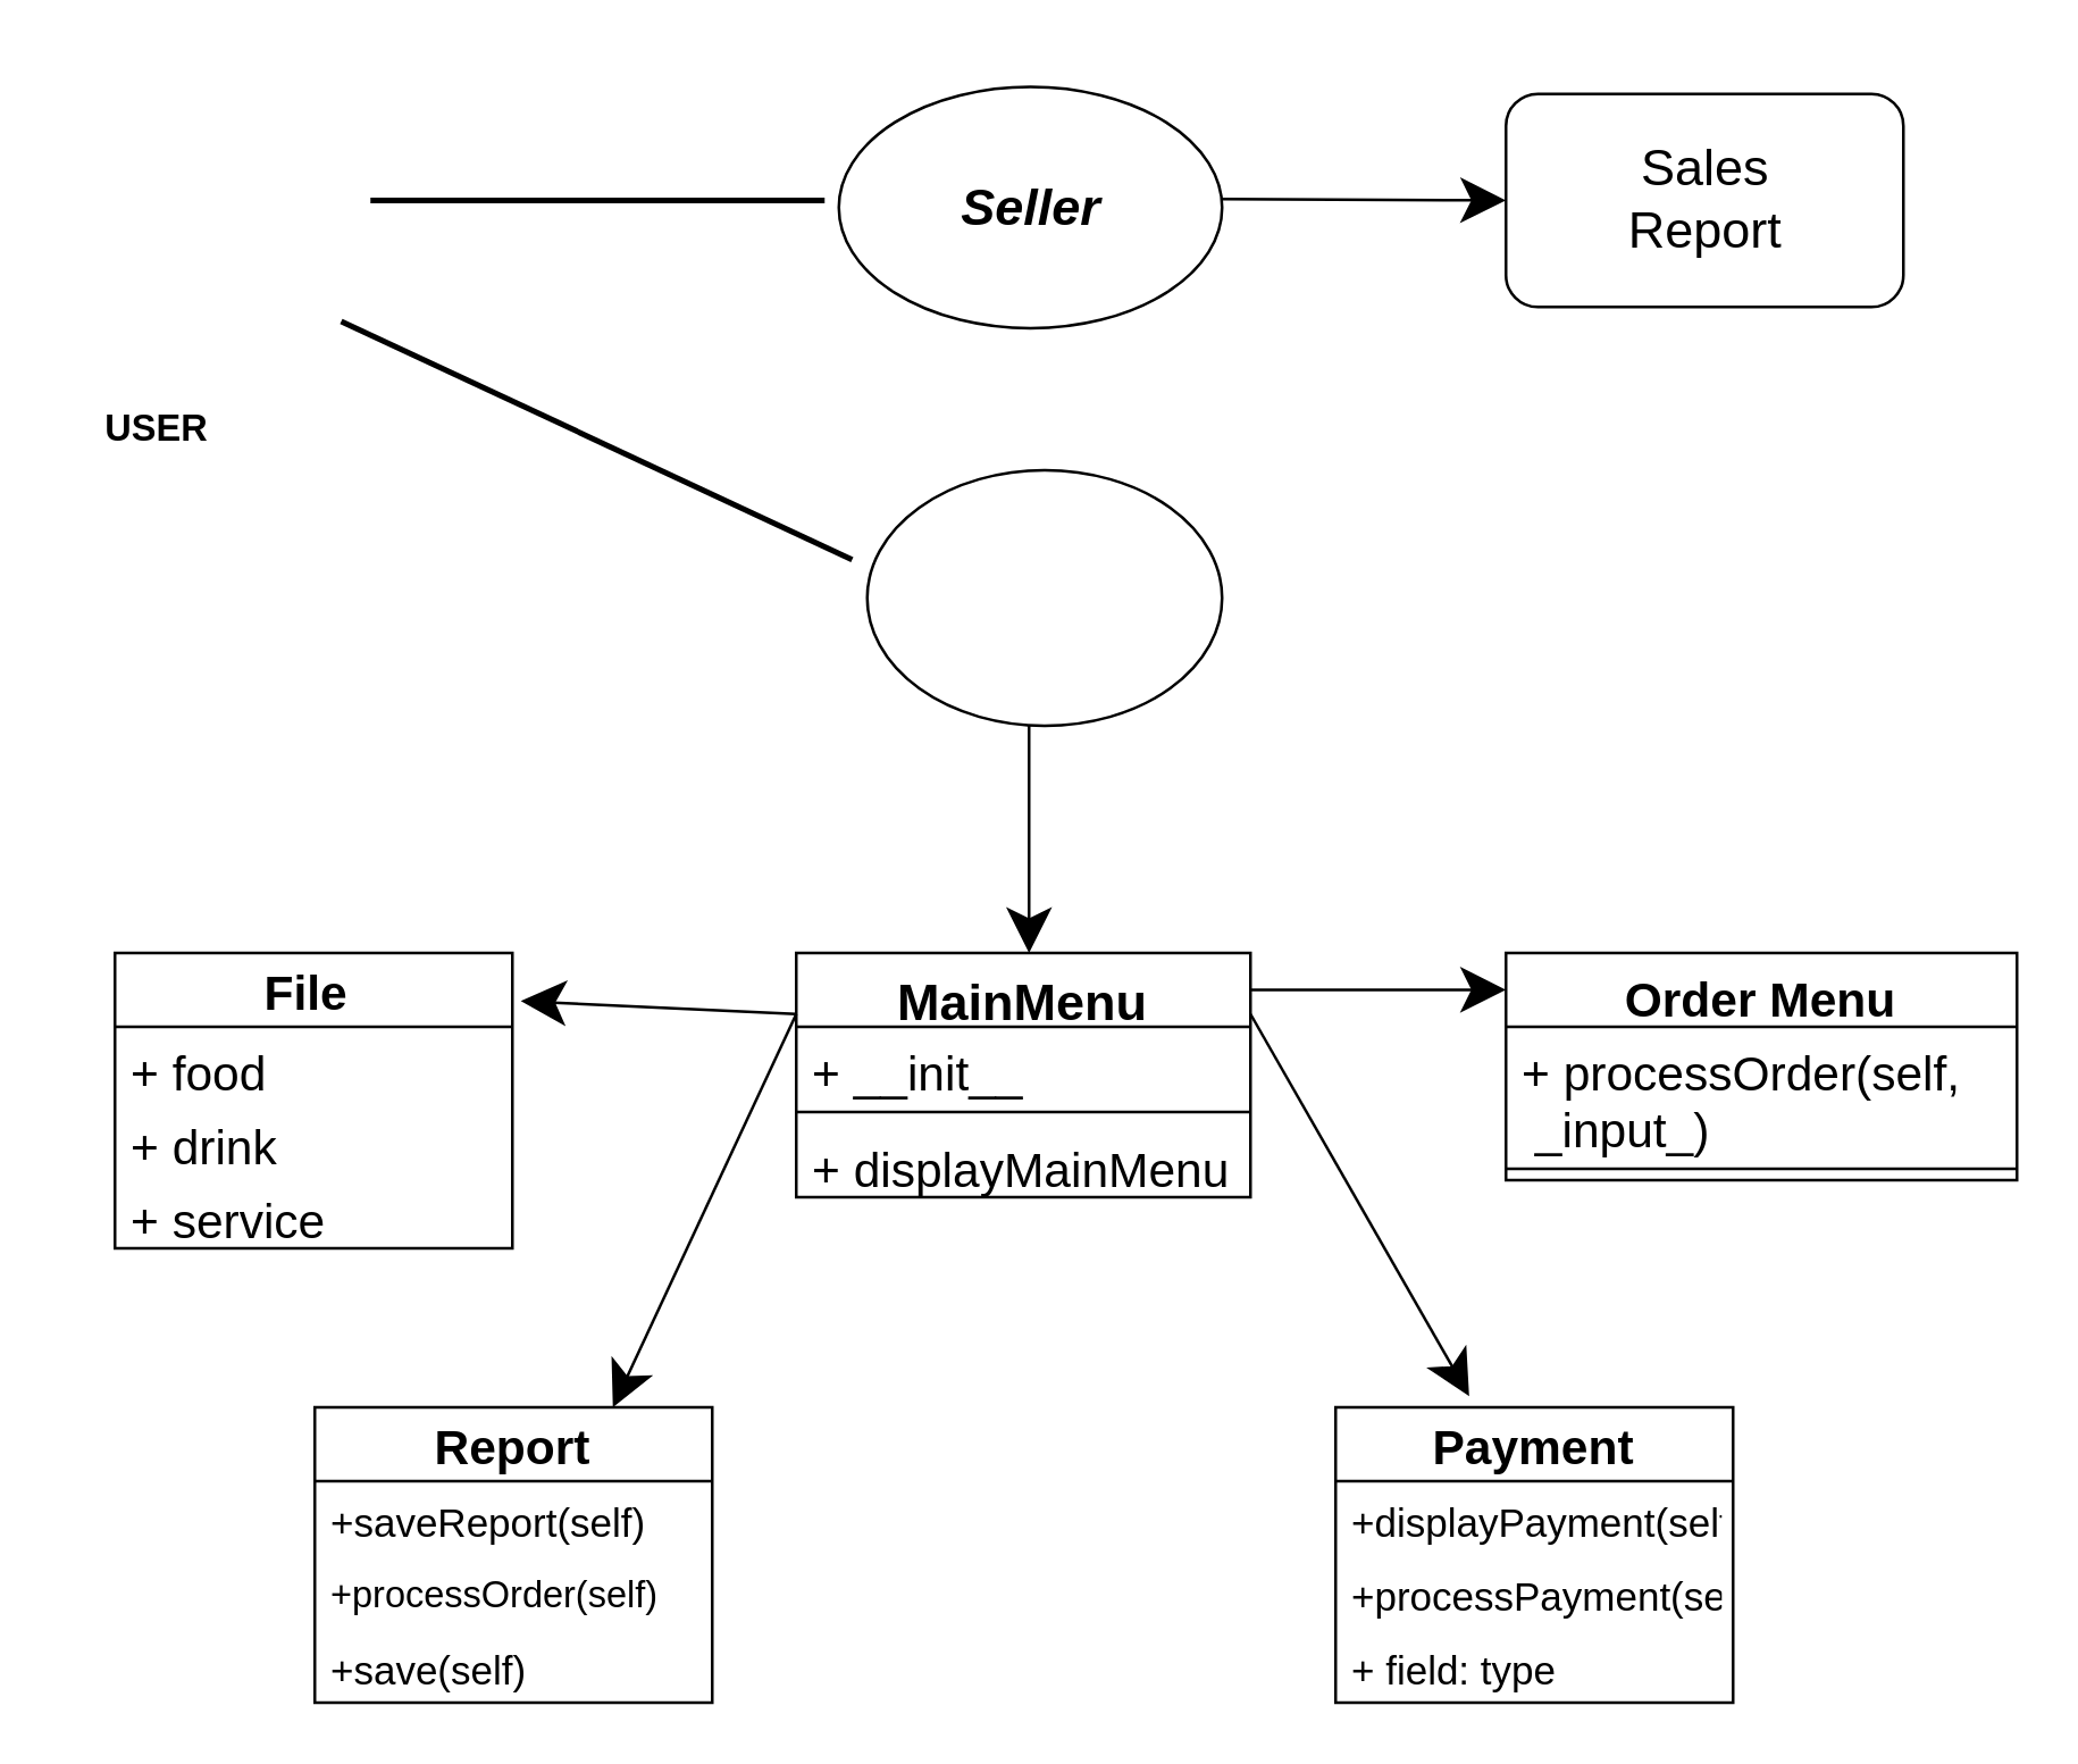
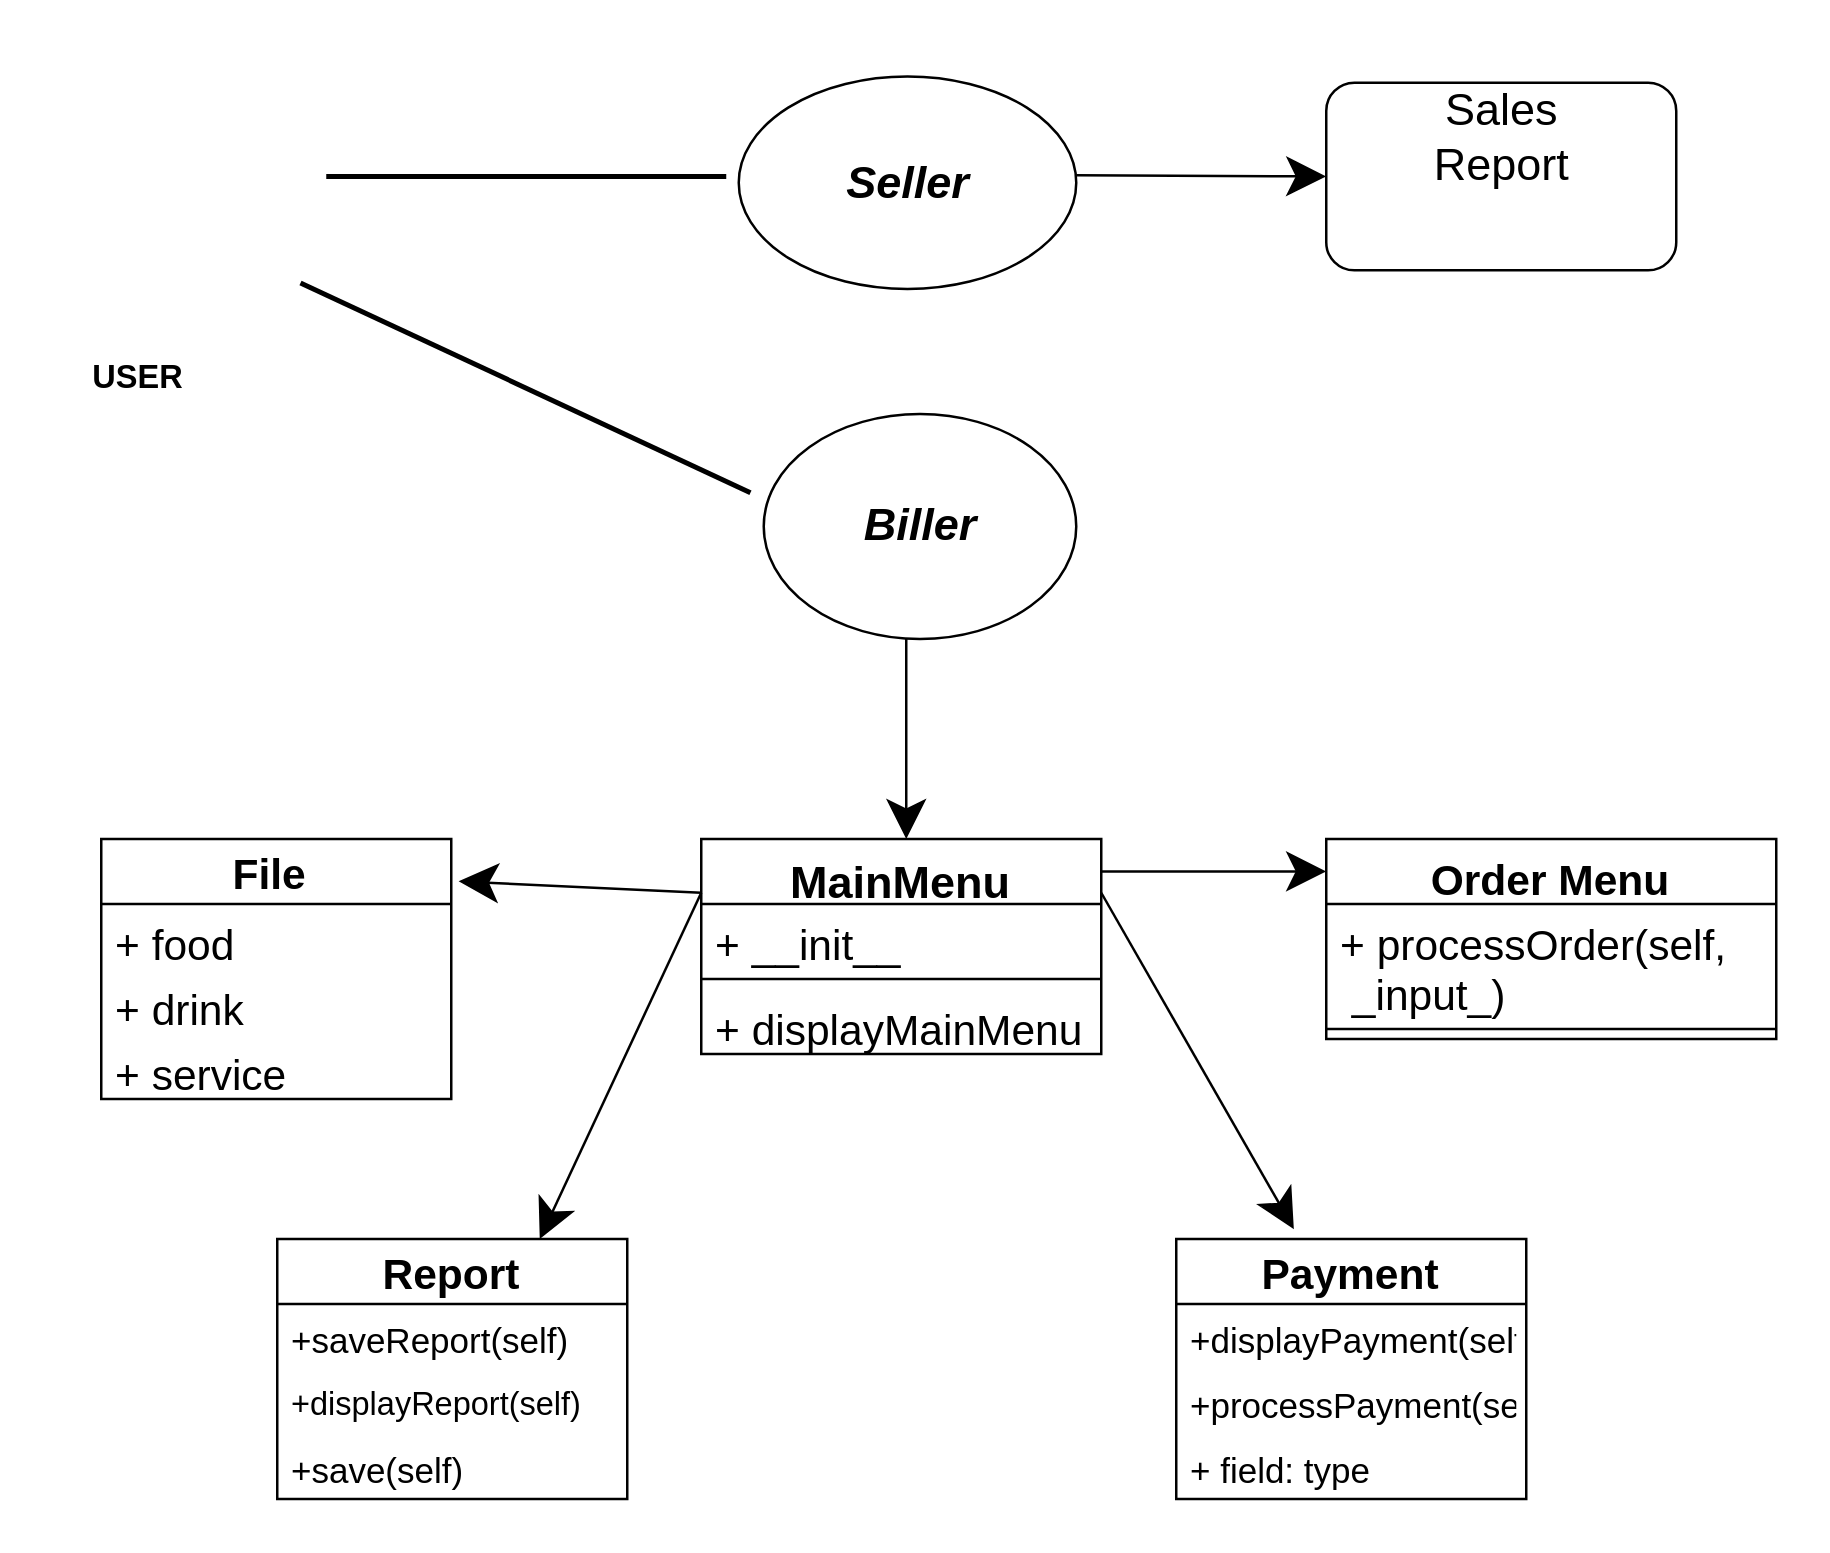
  <mxCell id="0" />
  <mxCell id="1" parent="0" />
  <mxCell id="2" value="" style="shape=image;html=1;verticalAlign=top;verticalLabelPosition=bottom;labelBackgroundColor=#ffffff;imageAspect=0;aspect=fixed;image=https://cdn1.iconfinder.com/data/icons/user-pictures/100/male3-128.png" vertex="1" parent="1"><mxGeometry x="20" y="20" width="100" height="100" as="geometry" /></mxCell>
  <mxCell id="3" value="" style="line;strokeWidth=2;html=1;" vertex="1" parent="1"><mxGeometry x="130" y="65" width="160" height="10" as="geometry" /></mxCell>
  <mxCell id="4" value="&lt;b&gt;&lt;font style=&quot;font-size: 13px;&quot;&gt;USER&lt;/font&gt;&lt;/b&gt;" style="text;html=1;strokeColor=none;fillColor=none;align=center;verticalAlign=middle;whiteSpace=wrap;rounded=0;" vertex="1" parent="1"><mxGeometry x="25" y="135" width="60" height="30" as="geometry" /></mxCell>
  <mxCell id="5" value="" style="ellipse;whiteSpace=wrap;html=1;fontSize=13;" vertex="1" parent="1"><mxGeometry x="295" y="30" width="135" height="85" as="geometry" /></mxCell>
  <mxCell id="6" value="&lt;font style=&quot;font-size: 18px;&quot;&gt;&lt;b&gt;&lt;i&gt;Seller&lt;/i&gt;&lt;/b&gt;&lt;/font&gt;" style="text;html=1;strokeColor=none;fillColor=none;align=center;verticalAlign=middle;whiteSpace=wrap;rounded=0;fontSize=13;" vertex="1" parent="1"><mxGeometry x="332.5" y="57.5" width="60" height="30" as="geometry" /></mxCell>
  <mxCell id="7" value="" style="ellipse;whiteSpace=wrap;html=1;fontSize=18;" vertex="1" parent="1"><mxGeometry x="305" y="165" width="125" height="90" as="geometry" /></mxCell>
  <mxCell id="8" value="" style="line;strokeWidth=2;html=1;fontSize=18;rotation=25;" vertex="1" parent="1"><mxGeometry x="110.4" y="149.52" width="198.59" height="10" as="geometry" /></mxCell>
+ <mxCell id="9" value="&lt;b&gt;&lt;i&gt;Biller&lt;/i&gt;&lt;/b&gt;" style="text;html=1;strokeColor=none;fillColor=none;align=center;verticalAlign=middle;whiteSpace=wrap;rounded=0;fontSize=18;" vertex="1" parent="1"><mxGeometry x="337.5" y="195" width="60" height="30" as="geometry" /></mxCell>
  <mxCell id="10" value="" style="endArrow=classic;html=1;rounded=0;fontSize=18;endFill=1;strokeColor=#000000;endSize=13;startSize=31;entryX=0;entryY=0.5;entryDx=0;entryDy=0;" edge="1" parent="1" target="11"><mxGeometry width="50" height="50" relative="1" as="geometry"><mxPoint x="430" y="69.5" as="sourcePoint" /><mxPoint x="520" y="69.5" as="targetPoint" /></mxGeometry></mxCell>
  <mxCell id="11" value="" style="rounded=1;whiteSpace=wrap;html=1;fontFamily=Helvetica;fontSize=18;fontColor=default;" vertex="1" parent="1"><mxGeometry x="530" y="32.5" width="140" height="75" as="geometry" /></mxCell>
- <mxCell id="12" value="Sales Report" style="text;html=1;strokeColor=none;fillColor=none;align=center;verticalAlign=middle;whiteSpace=wrap;rounded=0;fontFamily=Helvetica;fontSize=18;fontColor=default;" vertex="1" parent="1"><mxGeometry x="547.5" y="55" width="105" height="30" as="geometry" /></mxCell>
+ <mxCell id="12" value="Sales Report" style="text;html=1;strokeColor=none;fillColor=none;align=center;verticalAlign=middle;whiteSpace=wrap;rounded=0;fontFamily=Helvetica;fontSize=18;fontColor=default;" vertex="1" parent="1"><mxGeometry x="547.5" y="40" width="105" height="30" as="geometry" /></mxCell>
  <mxCell id="13" value="" style="endArrow=classic;html=1;rounded=0;labelBackgroundColor=default;strokeColor=#000000;fontFamily=Helvetica;fontSize=18;fontColor=default;startSize=31;endSize=13;shape=connector;entryX=0.45;entryY=0;entryDx=0;entryDy=0;entryPerimeter=0;exitX=0.456;exitY=1;exitDx=0;exitDy=0;exitPerimeter=0;" edge="1" parent="1" source="7"><mxGeometry width="50" height="50" relative="1" as="geometry"><mxPoint x="360" y="275" as="sourcePoint" /><mxPoint x="362" y="335" as="targetPoint" /><Array as="points"><mxPoint x="362" y="335" /></Array></mxGeometry></mxCell>
  <mxCell id="14" value="MainMenu" style="swimlane;fontStyle=1;align=center;verticalAlign=top;childLayout=stackLayout;horizontal=1;startSize=26;horizontalStack=0;resizeParent=1;resizeParentMax=0;resizeLast=0;collapsible=1;marginBottom=0;fontFamily=Helvetica;fontSize=18;fontColor=default;" vertex="1" parent="1"><mxGeometry x="280" y="335" width="160" height="86" as="geometry" /></mxCell>
  <mxCell id="15" value="+ __init__" style="text;strokeColor=none;fillColor=none;align=left;verticalAlign=top;spacingLeft=4;spacingRight=4;overflow=hidden;rotatable=0;points=[[0,0.5],[1,0.5]];portConstraint=eastwest;fontFamily=Helvetica;fontSize=17;fontColor=default;" vertex="1" parent="14"><mxGeometry y="26" width="160" height="26" as="geometry" /></mxCell>
  <mxCell id="16" value="" style="line;strokeWidth=1;fillColor=none;align=left;verticalAlign=middle;spacingTop=-1;spacingLeft=3;spacingRight=3;rotatable=0;labelPosition=right;points=[];portConstraint=eastwest;strokeColor=inherit;fontFamily=Helvetica;fontSize=18;fontColor=default;" vertex="1" parent="14"><mxGeometry y="52" width="160" height="8" as="geometry" /></mxCell>
  <mxCell id="17" value="+ displayMainMenu" style="text;strokeColor=none;fillColor=none;align=left;verticalAlign=top;spacingLeft=4;spacingRight=4;overflow=hidden;rotatable=0;points=[[0,0.5],[1,0.5]];portConstraint=eastwest;fontFamily=Helvetica;fontSize=17;fontColor=default;" vertex="1" parent="14"><mxGeometry y="60" width="160" height="26" as="geometry" /></mxCell>
  <mxCell id="18" value="File " style="swimlane;fontStyle=1;childLayout=stackLayout;horizontal=1;startSize=26;fillColor=none;horizontalStack=0;resizeParent=1;resizeParentMax=0;resizeLast=0;collapsible=1;marginBottom=0;fontFamily=Helvetica;fontSize=17;fontColor=default;" vertex="1" parent="1"><mxGeometry x="40" y="335" width="140" height="104" as="geometry" /></mxCell>
  <mxCell id="19" value="+ food    " style="text;strokeColor=none;fillColor=none;align=left;verticalAlign=top;spacingLeft=4;spacingRight=4;overflow=hidden;rotatable=0;points=[[0,0.5],[1,0.5]];portConstraint=eastwest;fontFamily=Helvetica;fontSize=17;fontColor=default;" vertex="1" parent="18"><mxGeometry y="26" width="140" height="26" as="geometry" /></mxCell>
  <mxCell id="20" value="+ drink" style="text;strokeColor=none;fillColor=none;align=left;verticalAlign=top;spacingLeft=4;spacingRight=4;overflow=hidden;rotatable=0;points=[[0,0.5],[1,0.5]];portConstraint=eastwest;fontFamily=Helvetica;fontSize=17;fontColor=default;" vertex="1" parent="18"><mxGeometry y="52" width="140" height="26" as="geometry" /></mxCell>
  <mxCell id="21" value="+ service" style="text;strokeColor=none;fillColor=none;align=left;verticalAlign=top;spacingLeft=4;spacingRight=4;overflow=hidden;rotatable=0;points=[[0,0.5],[1,0.5]];portConstraint=eastwest;fontFamily=Helvetica;fontSize=17;fontColor=default;" vertex="1" parent="18"><mxGeometry y="78" width="140" height="26" as="geometry" /></mxCell>
  <mxCell id="22" value="" style="endArrow=classic;html=1;rounded=0;labelBackgroundColor=default;strokeColor=#000000;fontFamily=Helvetica;fontSize=17;fontColor=default;startSize=31;endSize=13;shape=connector;exitX=0;exitY=0.25;exitDx=0;exitDy=0;entryX=1.021;entryY=0.163;entryDx=0;entryDy=0;entryPerimeter=0;" edge="1" parent="1" source="14" target="18"><mxGeometry width="50" height="50" relative="1" as="geometry"><mxPoint x="200" y="402" as="sourcePoint" /><mxPoint x="195" y="337" as="targetPoint" /><Array as="points" /></mxGeometry></mxCell>
  <mxCell id="23" value="Order Menu" style="swimlane;fontStyle=1;align=center;verticalAlign=top;childLayout=stackLayout;horizontal=1;startSize=26;horizontalStack=0;resizeParent=1;resizeParentMax=0;resizeLast=0;collapsible=1;marginBottom=0;fontFamily=Helvetica;fontSize=17;fontColor=default;" vertex="1" parent="1"><mxGeometry x="530" y="335" width="180" height="80" as="geometry" /></mxCell>
  <mxCell id="24" value="+ processOrder(self,&#10; _input_)" style="text;strokeColor=none;fillColor=none;align=left;verticalAlign=top;spacingLeft=4;spacingRight=4;overflow=hidden;rotatable=0;points=[[0,0.5],[1,0.5]];portConstraint=eastwest;fontFamily=Helvetica;fontSize=17;fontColor=#000000;" vertex="1" parent="23"><mxGeometry y="26" width="180" height="46" as="geometry" /></mxCell>
  <mxCell id="25" value="" style="line;strokeWidth=1;fillColor=none;align=left;verticalAlign=middle;spacingTop=-1;spacingLeft=3;spacingRight=3;rotatable=0;labelPosition=right;points=[];portConstraint=eastwest;strokeColor=inherit;fontFamily=Helvetica;fontSize=17;fontColor=default;" vertex="1" parent="23"><mxGeometry y="72" width="180" height="8" as="geometry" /></mxCell>
  <mxCell id="26" value="" style="endArrow=classic;html=1;rounded=0;labelBackgroundColor=default;strokeColor=#000000;fontFamily=Helvetica;fontSize=17;fontColor=#000000;startSize=31;endSize=13;shape=connector;exitX=1;exitY=0.151;exitDx=0;exitDy=0;exitPerimeter=0;entryX=0;entryY=0.162;entryDx=0;entryDy=0;entryPerimeter=0;" edge="1" parent="1" source="14" target="23"><mxGeometry width="50" height="50" relative="1" as="geometry"><mxPoint x="520" y="395" as="sourcePoint" /><mxPoint x="490" y="348" as="targetPoint" /><Array as="points" /></mxGeometry></mxCell>
  <mxCell id="27" value="Report" style="swimlane;fontStyle=1;childLayout=stackLayout;horizontal=1;startSize=26;fillColor=none;horizontalStack=0;resizeParent=1;resizeParentMax=0;resizeLast=0;collapsible=1;marginBottom=0;fontFamily=Helvetica;fontSize=17;fontColor=#000000;" vertex="1" parent="1"><mxGeometry x="110.4" y="495" width="140" height="104" as="geometry" /></mxCell>
  <mxCell id="28" value="+saveReport(self)" style="text;strokeColor=none;fillColor=none;align=left;verticalAlign=top;spacingLeft=4;spacingRight=4;overflow=hidden;rotatable=0;points=[[0,0.5],[1,0.5]];portConstraint=eastwest;fontFamily=Helvetica;fontSize=14;fontColor=#000000;" vertex="1" parent="27"><mxGeometry y="26" width="140" height="26" as="geometry" /></mxCell>
- <mxCell id="29" value="+processOrder(self)" style="text;strokeColor=none;fillColor=none;align=left;verticalAlign=top;spacingLeft=4;spacingRight=4;overflow=hidden;rotatable=0;points=[[0,0.5],[1,0.5]];portConstraint=eastwest;fontFamily=Helvetica;fontSize=13;fontColor=#000000;" vertex="1" parent="27"><mxGeometry y="52" width="140" height="26" as="geometry" /></mxCell>
+ <mxCell id="29" value="+displayReport(self)" style="text;strokeColor=none;fillColor=none;align=left;verticalAlign=top;spacingLeft=4;spacingRight=4;overflow=hidden;rotatable=0;points=[[0,0.5],[1,0.5]];portConstraint=eastwest;fontFamily=Helvetica;fontSize=13;fontColor=#000000;" vertex="1" parent="27"><mxGeometry y="52" width="140" height="26" as="geometry" /></mxCell>
  <mxCell id="30" value="+save(self)" style="text;strokeColor=none;fillColor=none;align=left;verticalAlign=top;spacingLeft=4;spacingRight=4;overflow=hidden;rotatable=0;points=[[0,0.5],[1,0.5]];portConstraint=eastwest;fontFamily=Helvetica;fontSize=14;fontColor=#000000;" vertex="1" parent="27"><mxGeometry y="78" width="140" height="26" as="geometry" /></mxCell>
  <mxCell id="31" value="" style="endArrow=classic;html=1;rounded=0;labelBackgroundColor=default;strokeColor=#000000;fontFamily=Helvetica;fontSize=14;fontColor=#000000;startSize=31;endSize=13;shape=connector;entryX=0.75;entryY=0;entryDx=0;entryDy=0;exitX=0;exitY=0.25;exitDx=0;exitDy=0;" edge="1" parent="1" source="14" target="27"><mxGeometry width="50" height="50" relative="1" as="geometry"><mxPoint x="270" y="415" as="sourcePoint" /><mxPoint x="420" y="445" as="targetPoint" /></mxGeometry></mxCell>
  <mxCell id="32" value="Payment" style="swimlane;fontStyle=1;childLayout=stackLayout;horizontal=1;startSize=26;fillColor=none;horizontalStack=0;resizeParent=1;resizeParentMax=0;resizeLast=0;collapsible=1;marginBottom=0;fontFamily=Helvetica;fontSize=17;fontColor=#000000;" vertex="1" parent="1"><mxGeometry x="470" y="495" width="140" height="104" as="geometry" /></mxCell>
  <mxCell id="33" value="+displayPayment(self)" style="text;strokeColor=none;fillColor=none;align=left;verticalAlign=top;spacingLeft=4;spacingRight=4;overflow=hidden;rotatable=0;points=[[0,0.5],[1,0.5]];portConstraint=eastwest;fontFamily=Helvetica;fontSize=14;fontColor=#000000;" vertex="1" parent="32"><mxGeometry y="26" width="140" height="26" as="geometry" /></mxCell>
  <mxCell id="34" value="+processPayment(self)" style="text;strokeColor=none;fillColor=none;align=left;verticalAlign=top;spacingLeft=4;spacingRight=4;overflow=hidden;rotatable=0;points=[[0,0.5],[1,0.5]];portConstraint=eastwest;fontFamily=Helvetica;fontSize=14;fontColor=#000000;" vertex="1" parent="32"><mxGeometry y="52" width="140" height="26" as="geometry" /></mxCell>
  <mxCell id="35" value="+ field: type" style="text;strokeColor=none;fillColor=none;align=left;verticalAlign=top;spacingLeft=4;spacingRight=4;overflow=hidden;rotatable=0;points=[[0,0.5],[1,0.5]];portConstraint=eastwest;fontFamily=Helvetica;fontSize=14;fontColor=#000000;" vertex="1" parent="32"><mxGeometry y="78" width="140" height="26" as="geometry" /></mxCell>
  <mxCell id="36" value="" style="endArrow=classic;html=1;rounded=0;labelBackgroundColor=default;strokeColor=#000000;fontFamily=Helvetica;fontSize=17;fontColor=#000000;startSize=31;endSize=13;shape=connector;exitX=1;exitY=0.25;exitDx=0;exitDy=0;entryX=0.336;entryY=-0.038;entryDx=0;entryDy=0;entryPerimeter=0;" edge="1" parent="1" source="14" target="32"><mxGeometry width="50" height="50" relative="1" as="geometry"><mxPoint x="460" y="480" as="sourcePoint" /><mxPoint x="510" y="430" as="targetPoint" /></mxGeometry></mxCell>
